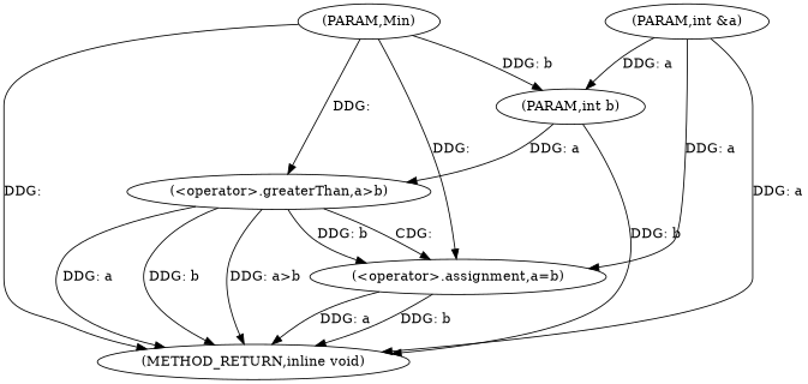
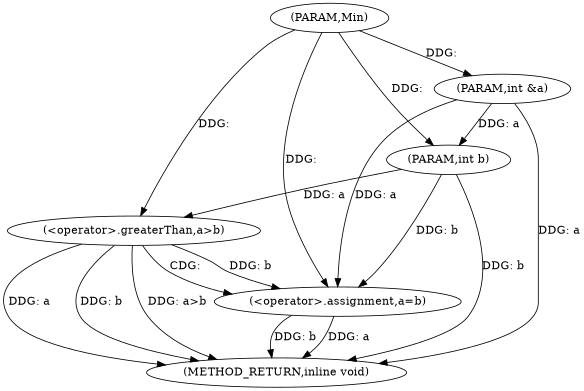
  digraph {
    n1 [label="(PARAM,Min)"]
    n2 [label="(PARAM,int &a)"]
    n3 [label="(PARAM,int b)"]
    n4 [label="(<operator>.greaterThan,a>b)"]
    n5 [label="(<operator>.assignment,a=b)"]
    n6 [label="(METHOD_RETURN,inline void)"]
-   n1 -> n6 [label="DDG: "]
-   n1 -> n3 [label="DDG: b"]
+   n1 -> n2 [label="DDG: "]
+   n1 -> n3 [label="DDG: "]
    n1 -> n4 [label="DDG: "]
    n1 -> n5 [label="DDG: "]
    n2 -> n3 [label="DDG: a"]
    n2 -> n5 [label="DDG: a"]
    n2 -> n6 [label="DDG: a"]
    n3 -> n4 [label="DDG: a"]
+   n3 -> n5 [label="DDG: b"]
    n3 -> n6 [label="DDG: b"]
    n4 -> n5 [label="DDG: b"]
    n4 -> n5 [label="CDG: "]
    n4 -> n6 [label="DDG: a"]
    n4 -> n6 [label="DDG: b"]
    n4 -> n6 [label="DDG: a>b"]
    n5 -> n6 [label="DDG: a"]
    n5 -> n6 [label="DDG: b"]
  }
